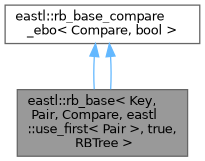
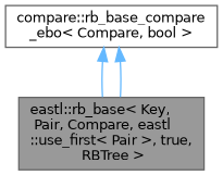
  digraph {
    node [color=gray40 fontname=Helvetica fontsize=10 shape=box style=filled]
    edge [color=steelblue1 dir=back fontname=Helvetica fontsize=10 labelfontname=Helvetica labelfontsize=10 style=solid]
    n1 [fillcolor=grey60 fontcolor=black height=0.2 label="eastl::rb_base\< Key,\l Pair, Compare, eastl\l::use_first\< Pair \>, true,\l RBTree \>" width=0.4]
-   n2 [fillcolor=white height=0.2 label="eastl::rb_base_compare\l_ebo\< Compare, bool \>" width=0.4]
+   n2 [fillcolor=white height=0.2 label="compare::rb_base_compare\l_ebo\< Compare, bool \>" width=0.4]
    n2 -> n1
    n2 -> n1
  }
